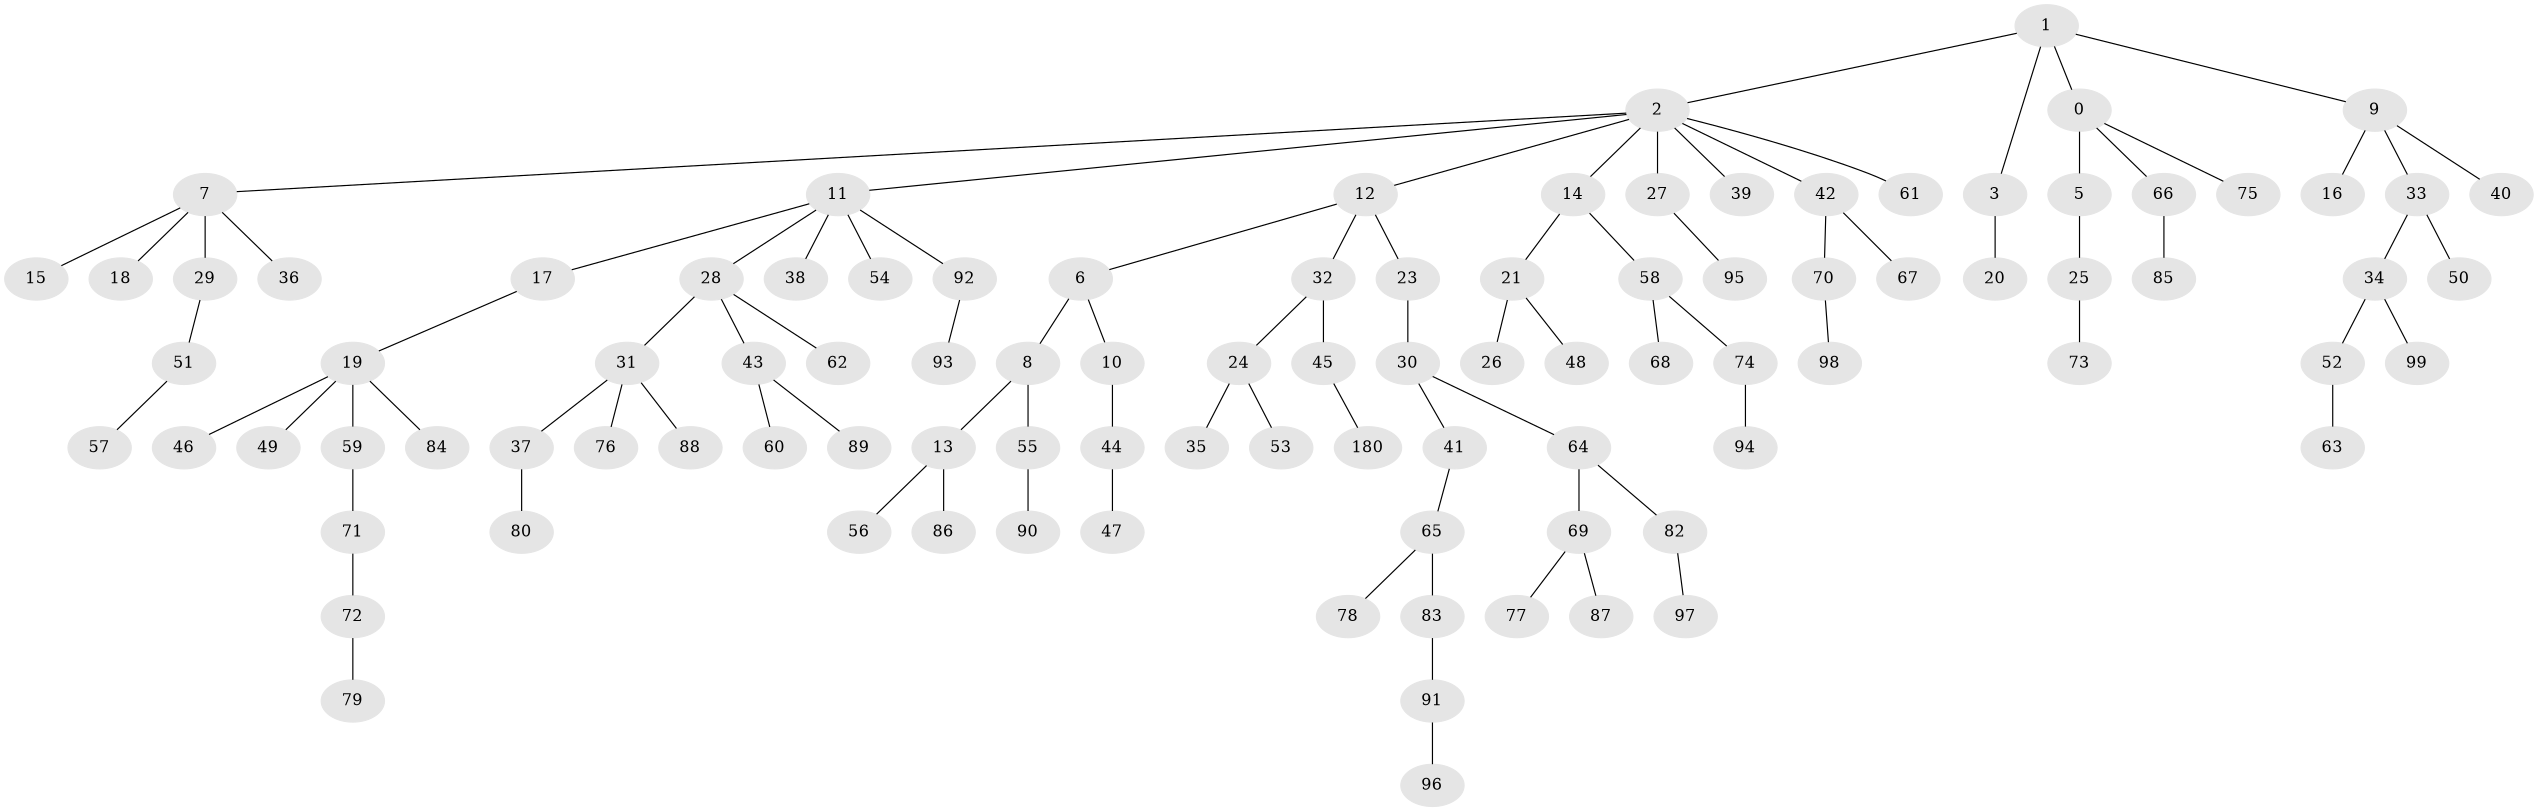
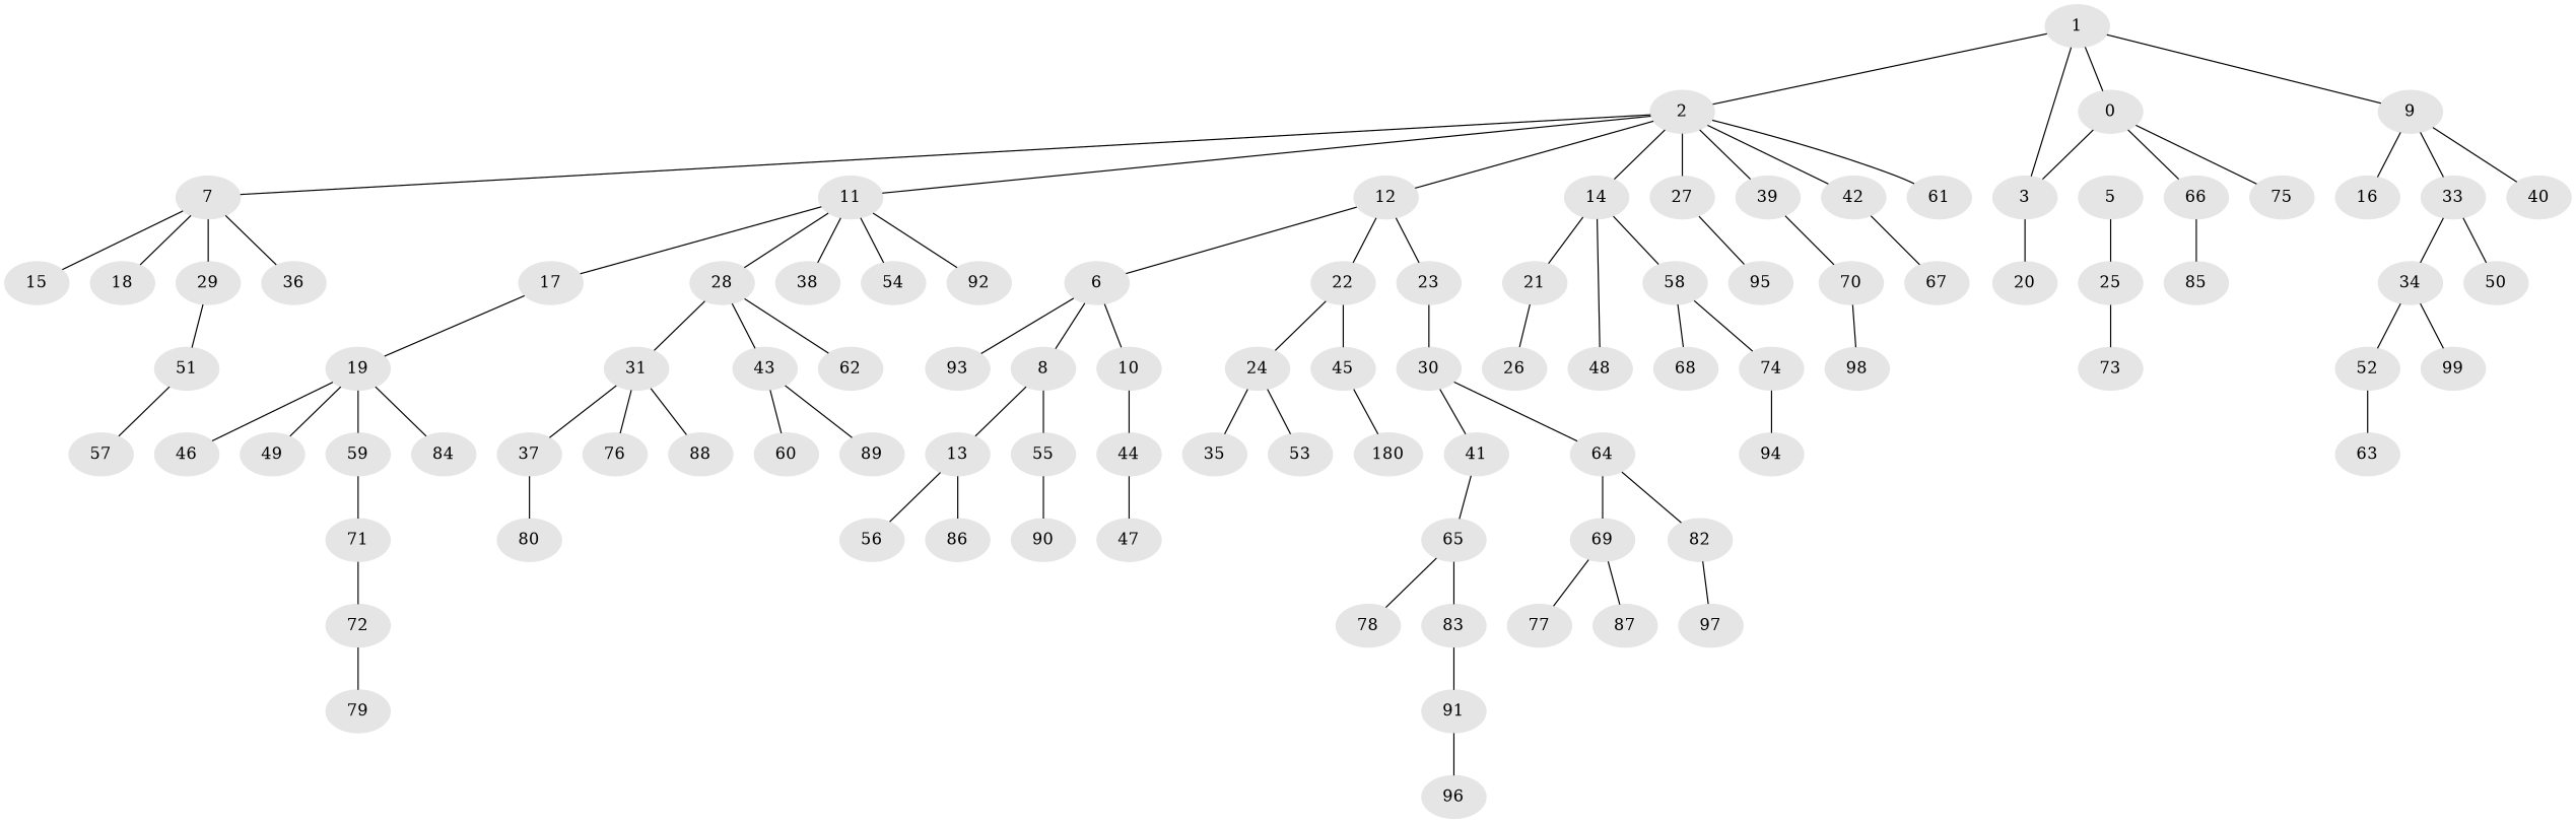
  graph {
    node [color=gray90 style=filled]
    1
    2
    3
    n4 [label=0]
    9
    7
    11
    12
    14
    27
    39
    42
    61
    20
    5
    66
    75
    16
    33
    40
    6
    8
    10
    93
    15
    18
    29
    36
    17
    28
    38
    54
    92
-   22 [label=32]
+   22
    23
    21
    58
    95
    70
    67
    25
    85
    73
    13
    55
    44
    51
    56
    86
    90
    34
    50
    47
    19
    31
    43
    62
    24
    45
    30
    26
    48
    68
    74
    46
    49
    59
    84
    71
    35
    53
    n72 [label=180]
    41
    64
    37
    76
    88
    60
    89
    57
    65
    69
    82
    80
    52
    99
    63
    98
    78
    83
    94
    72
    77
    87
    97
    91
    79
    96
    1 -- 2
    1 -- 3
    1 -- n4
    1 -- 9
    2 -- 7
    2 -- 11
    2 -- 12
    2 -- 14
    2 -- 27
    2 -- 39
    2 -- 42
    2 -- 61
    3 -- 20
-   n4 -- 5
+   n4 -- 3
    n4 -- 66
    n4 -- 75
    9 -- 16
    9 -- 33
    9 -- 40
    7 -- 15
    7 -- 18
    7 -- 29
    7 -- 36
    11 -- 17
    11 -- 28
    11 -- 38
    11 -- 54
    11 -- 92
    12 -- 6
    12 -- 22
    12 -- 23
    14 -- 21
    14 -- 58
    27 -- 95
-   42 -- 70
+   39 -- 70
    42 -- 67
    5 -- 25
    66 -- 85
    33 -- 34
    33 -- 50
    6 -- 8
    6 -- 10
-   92 -- 93
+   6 -- 93
    8 -- 13
    8 -- 55
    10 -- 44
    29 -- 51
    17 -- 19
    28 -- 31
    28 -- 43
    28 -- 62
    22 -- 24
    22 -- 45
    23 -- 30
    21 -- 26
-   21 -- 48
+   14 -- 48
    58 -- 68
    58 -- 74
    70 -- 98
    25 -- 73
    13 -- 56
    13 -- 86
    55 -- 90
    44 -- 47
    51 -- 57
    34 -- 52
    34 -- 99
    19 -- 46
    19 -- 49
    19 -- 59
    19 -- 84
    31 -- 37
    31 -- 76
    31 -- 88
    43 -- 60
    43 -- 89
    24 -- 35
    24 -- 53
    45 -- n72
    30 -- 41
    30 -- 64
    74 -- 94
    59 -- 71
    71 -- 72
    41 -- 65
    64 -- 69
    64 -- 82
    37 -- 80
    65 -- 78
    65 -- 83
    69 -- 77
    69 -- 87
    82 -- 97
    52 -- 63
    83 -- 91
    72 -- 79
    91 -- 96
  }
